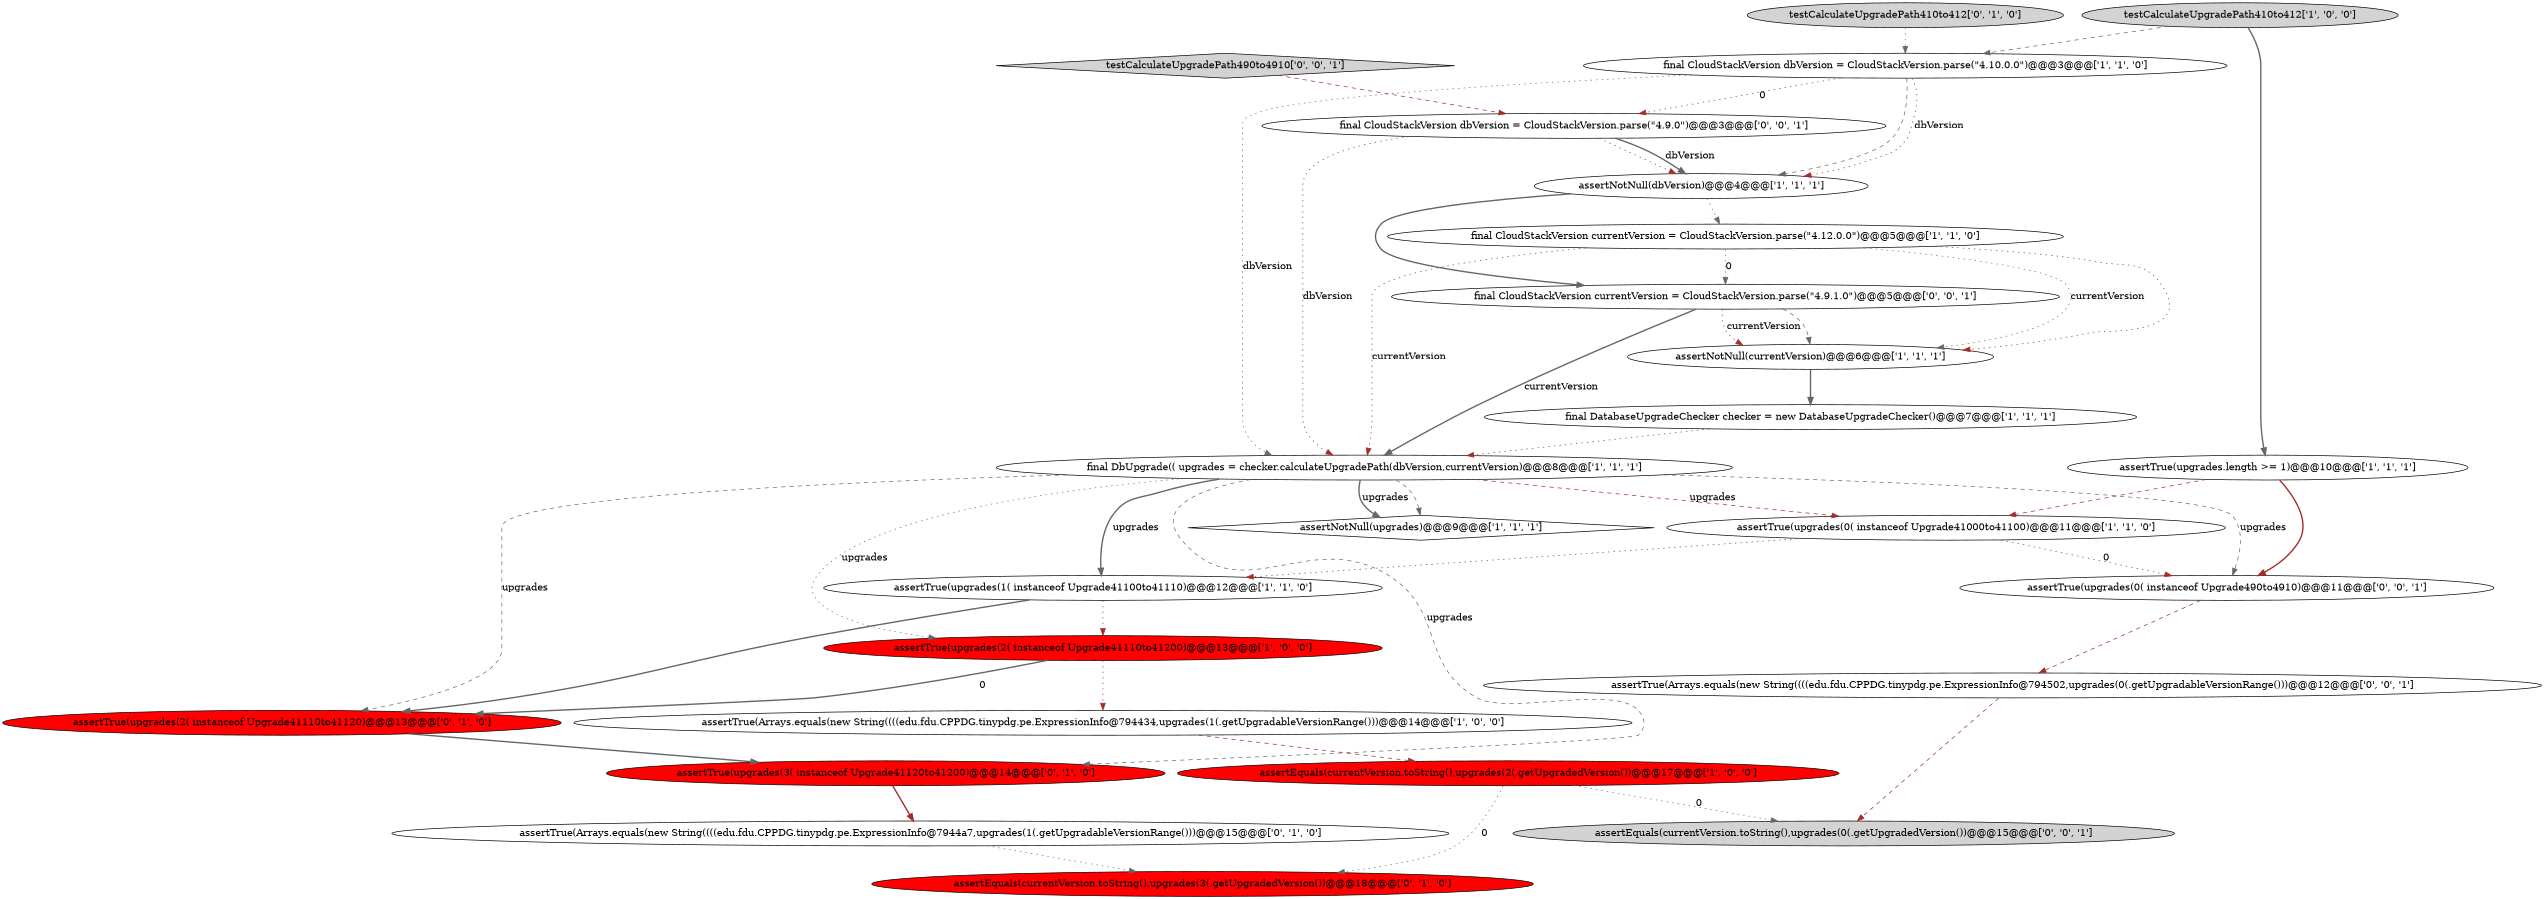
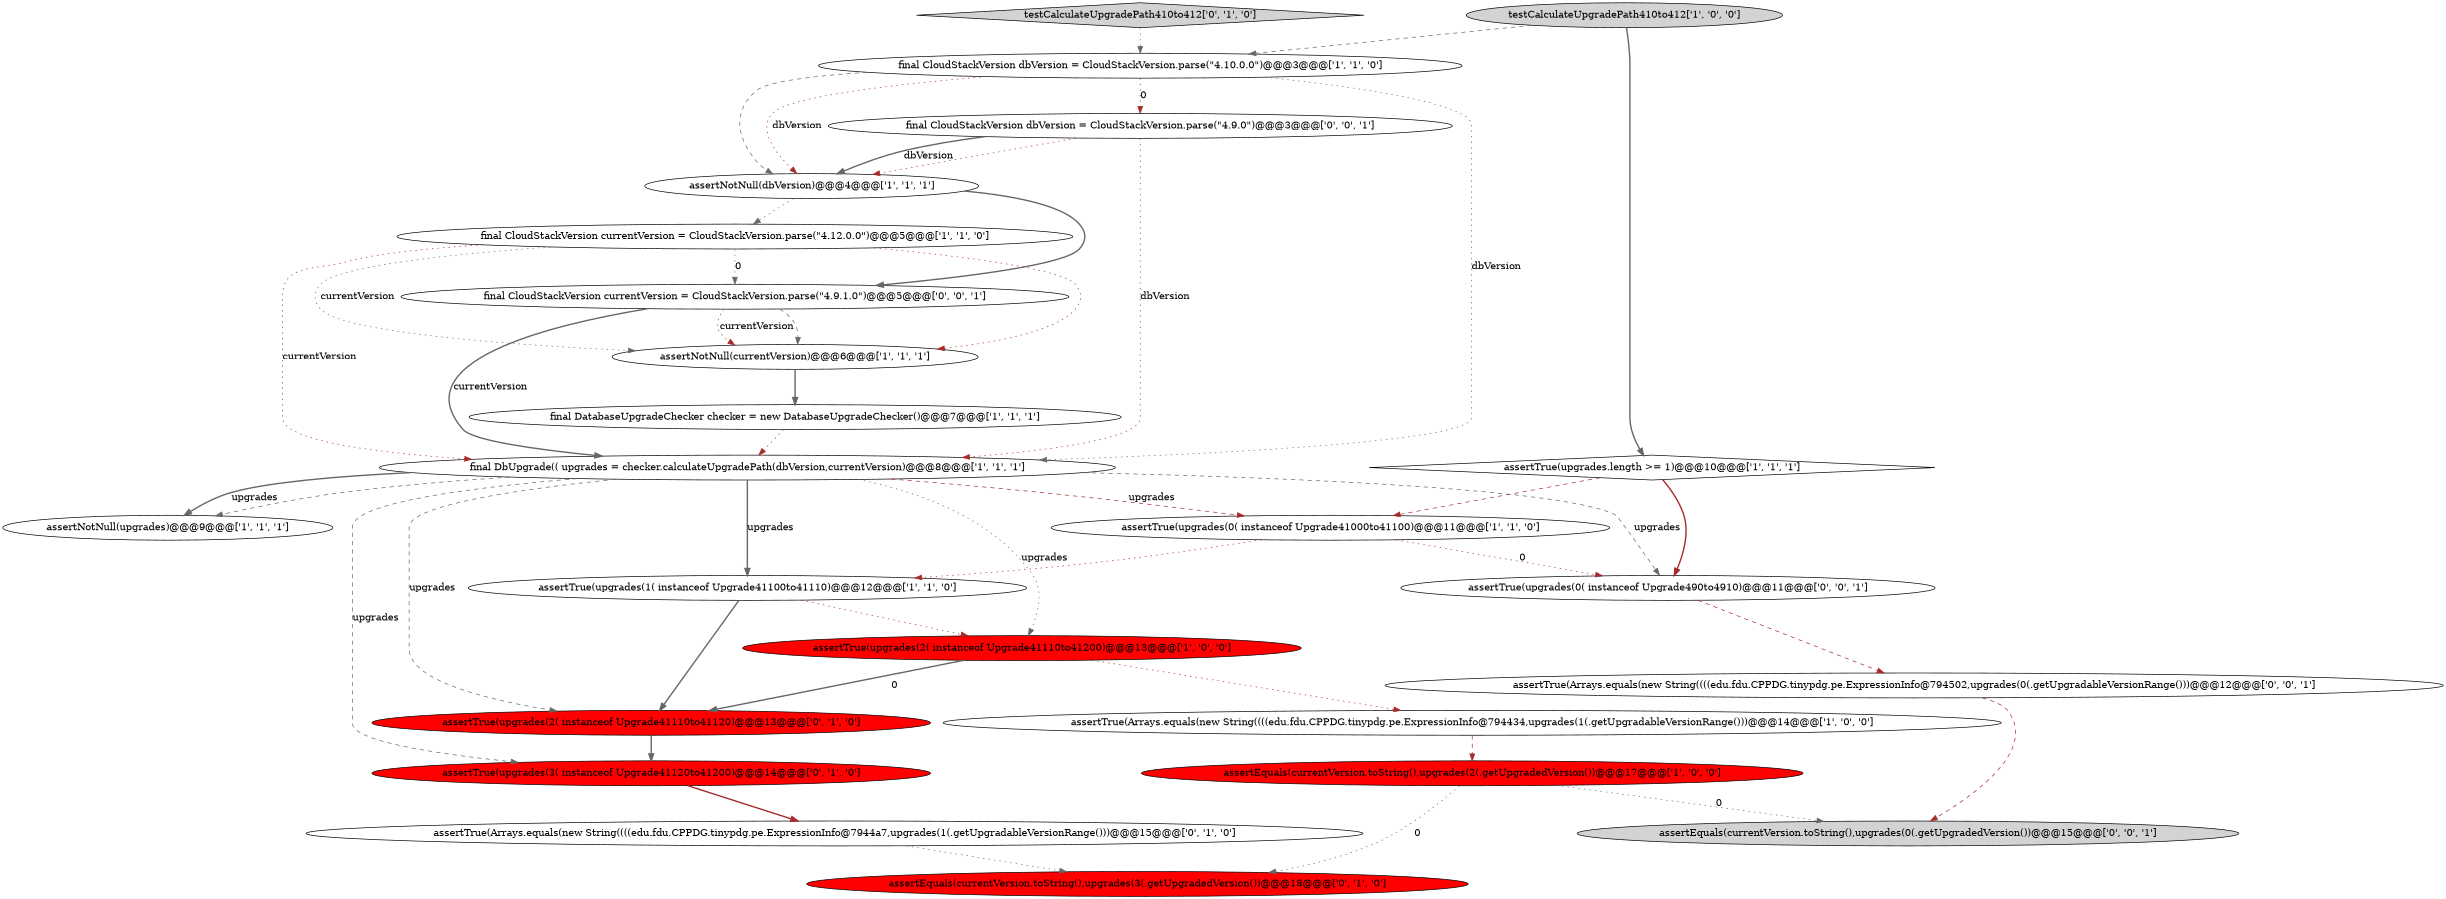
  digraph {
    node [fillcolor=white shape=ellipse style=filled]
    edge [color=gray40 style=dotted]
    n1 [label="assertTrue(Arrays.equals(new String((((edu.fdu.CPPDG.tinypdg.pe.ExpressionInfo@7944a7,upgrades(1(.getUpgradableVersionRange()))@@@15@@@['0', '1', '0']"]
    n2 [fillcolor=red label="assertEquals(currentVersion.toString(),upgrades(3(.getUpgradedVersion())@@@18@@@['0', '1', '0']"]
    n3 [label="final CloudStackVersion currentVersion = CloudStackVersion.parse(\"4.9.1.0\")@@@5@@@['0', '0', '1']"]
    n4 [label="assertNotNull(currentVersion)@@@6@@@['1', '1', '1']"]
    n5 [label="final DbUpgrade(( upgrades = checker.calculateUpgradePath(dbVersion,currentVersion)@@@8@@@['1', '1', '1']"]
    n6 [label="final DatabaseUpgradeChecker checker = new DatabaseUpgradeChecker()@@@7@@@['1', '1', '1']"]
    n7 [fillcolor=red label="assertTrue(upgrades(2( instanceof Upgrade41110to41200)@@@13@@@['1', '0', '0']"]
    n8 [fillcolor=red label="assertTrue(upgrades(2( instanceof Upgrade41110to41120)@@@13@@@['0', '1', '0']"]
    n9 [label="assertTrue(upgrades(0( instanceof Upgrade41000to41100)@@@11@@@['1', '1', '0']"]
    n10 [label="assertTrue(upgrades(0( instanceof Upgrade490to4910)@@@11@@@['0', '0', '1']"]
    n11 [fillcolor=red label="assertTrue(upgrades(3( instanceof Upgrade41120to41200)@@@14@@@['0', '1', '0']"]
    n12 [label="assertTrue(upgrades(1( instanceof Upgrade41100to41110)@@@12@@@['1', '1', '0']"]
-   n13 [label="assertNotNull(upgrades)@@@9@@@['1', '1', '1']" shape=diamond]
+   n13 [label="assertNotNull(upgrades)@@@9@@@['1', '1', '1']"]
    n14 [label="assertTrue(Arrays.equals(new String((((edu.fdu.CPPDG.tinypdg.pe.ExpressionInfo@794434,upgrades(1(.getUpgradableVersionRange()))@@@14@@@['1', '0', '0']"]
    n15 [fillcolor=red label="assertEquals(currentVersion.toString(),upgrades(2(.getUpgradedVersion())@@@17@@@['1', '0', '0']"]
    n16 [fillcolor=lightgray label="assertEquals(currentVersion.toString(),upgrades(0(.getUpgradedVersion())@@@15@@@['0', '0', '1']"]
-   n17 [label="assertTrue(upgrades.length >= 1)@@@10@@@['1', '1', '1']"]
+   n17 [label="assertTrue(upgrades.length >= 1)@@@10@@@['1', '1', '1']" shape=diamond]
    n18 [label="assertTrue(Arrays.equals(new String((((edu.fdu.CPPDG.tinypdg.pe.ExpressionInfo@794502,upgrades(0(.getUpgradableVersionRange()))@@@12@@@['0', '0', '1']"]
-   n19 [fillcolor=lightgray label="testCalculateUpgradePath490to4910['0', '0', '1']" shape=diamond]
    n20 [label="final CloudStackVersion dbVersion = CloudStackVersion.parse(\"4.9.0\")@@@3@@@['0', '0', '1']"]
    n21 [label="assertNotNull(dbVersion)@@@4@@@['1', '1', '1']"]
    n22 [label="final CloudStackVersion dbVersion = CloudStackVersion.parse(\"4.10.0.0\")@@@3@@@['1', '1', '0']"]
    n23 [label="final CloudStackVersion currentVersion = CloudStackVersion.parse(\"4.12.0.0\")@@@5@@@['1', '1', '0']"]
-   n24 [fillcolor=lightgray label="testCalculateUpgradePath410to412['0', '1', '0']"]
+   n24 [fillcolor=lightgray label="testCalculateUpgradePath410to412['0', '1', '0']" shape=diamond]
    n25 [fillcolor=lightgray label="testCalculateUpgradePath410to412['1', '0', '0']"]
    n1 -> n2
    n3 -> n4 [color=brown label=currentVersion]
    n3 -> n4 [style=dashed]
    n3 -> n5 [label=currentVersion style=bold]
    n4 -> n6 [style=bold]
    n5 -> n7 [label=upgrades]
    n5 -> n8 [label=upgrades style=dashed]
    n5 -> n9 [color=brown label=upgrades style=dashed]
    n5 -> n10 [label=upgrades style=dashed]
    n5 -> n11 [label=upgrades style=dashed]
    n5 -> n12 [label=upgrades style=bold]
    n5 -> n13 [style=dashed]
    n5 -> n13 [label=upgrades style=bold]
    n6 -> n5 [color=brown]
    n7 -> n8 [label=0 style=bold]
    n7 -> n14 [color=brown]
    n8 -> n11 [style=bold]
    n9 -> n10 [color=brown label=0]
    n9 -> n12 [color=brown]
    n10 -> n18 [color=brown style=dashed]
    n11 -> n1 [color=brown style=bold]
    n12 -> n7 [color=brown]
    n12 -> n8 [style=bold]
    n14 -> n15 [color=brown style=dashed]
    n15 -> n2 [label=0]
    n15 -> n16 [label=0]
    n17 -> n9 [color=brown style=dashed]
    n17 -> n10 [color=brown style=bold]
    n18 -> n16 [color=brown style=dashed]
-   n19 -> n20 [color=brown style=dashed]
    n20 -> n5 [color=brown label=dbVersion]
    n20 -> n21 [color=brown]
    n20 -> n21 [label=dbVersion style=bold]
    n21 -> n3 [style=bold]
    n21 -> n23
    n22 -> n5 [label=dbVersion]
    n22 -> n20 [color=brown label=0]
    n22 -> n21 [style=dashed]
    n22 -> n21 [color=brown label=dbVersion]
    n23 -> n3 [label=0]
    n23 -> n4 [color=brown]
    n23 -> n4 [label=currentVersion]
    n23 -> n5 [color=brown label=currentVersion]
    n24 -> n22
    n25 -> n17 [style=bold]
    n25 -> n22 [style=dashed]
  }
